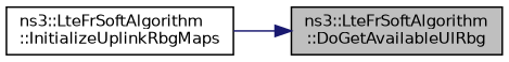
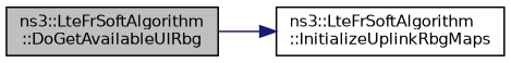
  digraph {
    rankdir=LR
    node [color=black fontname=Helvetica fontsize=10 shape=record style=filled]
    n1 [fillcolor=grey75 fontcolor=black height=0.2 label="ns3::LteFrSoftAlgorithm\l::DoGetAvailableUlRbg" width=0.4]
    n2 [fillcolor=white height=0.2 label="ns3::LteFrSoftAlgorithm\l::InitializeUplinkRbgMaps" width=0.4]
-   n2 -> n1 [color=midnightblue fontname=Helvetica fontsize=10 labelfontname=Helvetica labelfontsize=10 style=solid]
+   n1 -> n2 [color=midnightblue fontname=Helvetica fontsize=10 labelfontname=Helvetica labelfontsize=10 style=solid]
  }
